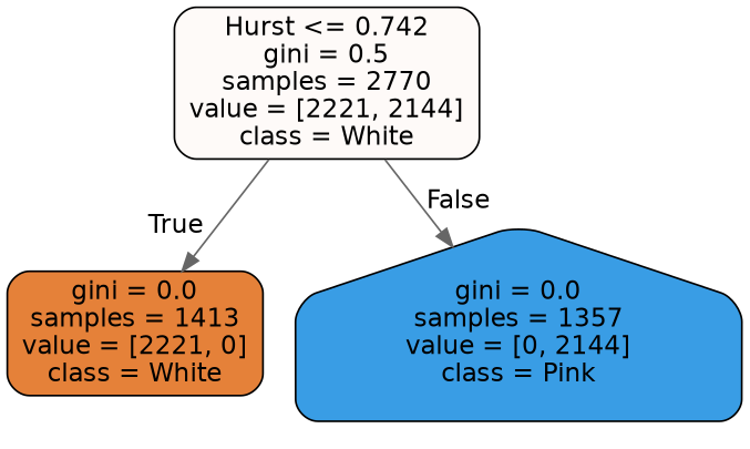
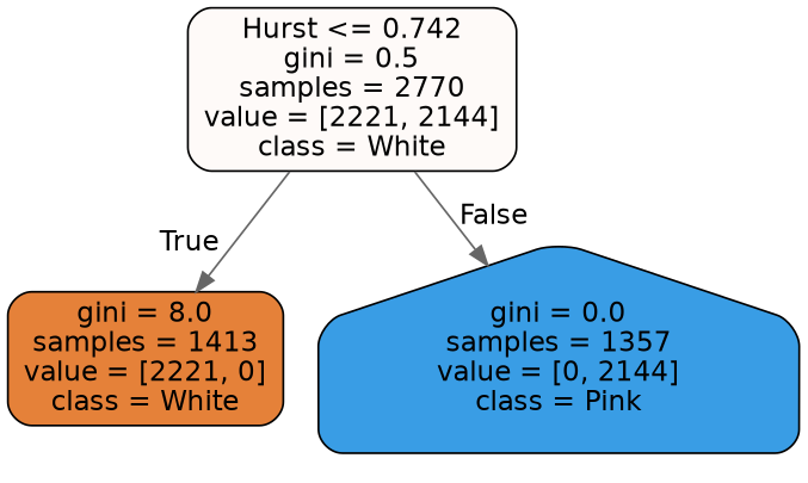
  digraph {
    node [color=black fontname=helvetica shape=box style="filled, rounded"]
    edge [fontname=helvetica labeldistance=2.5 color=gray40]
    n1 [fillcolor="#e5813909" label="Hurst <= 0.742\ngini = 0.5\nsamples = 2770\nvalue = [2221, 2144]\nclass = White"]
-   n2 [fillcolor="#e58139ff" label="gini = 0.0\nsamples = 1413\nvalue = [2221, 0]\nclass = White"]
+   n2 [fillcolor="#e58139ff" label="gini = 8.0\nsamples = 1413\nvalue = [2221, 0]\nclass = White"]
    n3 [fillcolor="#399de5ff" label="gini = 0.0\nsamples = 1357\nvalue = [0, 2144]\nclass = Pink" shape=house]
    n1 -> n2 [headlabel=True labelangle=45]
    n1 -> n3 [headlabel=False labelangle=-45]
  }
